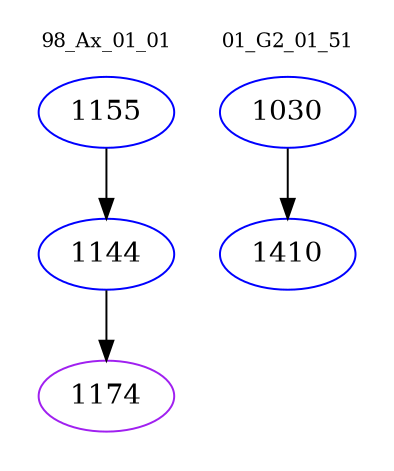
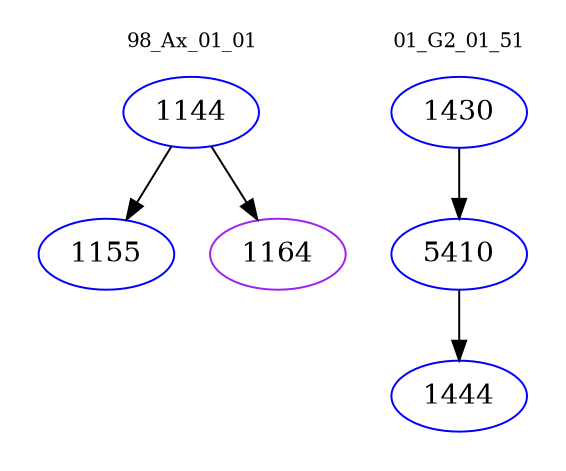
  digraph {
    node [color=blue]
    edge [color=black]
    n1 [label=1155]
    n2 [label=1144]
-   n3 [color=purple label=1174]
-   n4 [label=1030]
-   n5 [label=1410]
+   n3 [color=purple label=1164]
+   n4 [label=1430]
+   n5 [label=5410]
+   n6 [label=1444]
    subgraph cluster_1 {
      color=white
      fontsize=10
      label="98_Ax_01_01"
      n1
      n2
      n3
    }
    subgraph cluster_2 {
      color=white
      fontsize=10
      label="01_G2_01_51"
      n4
      n5
+     n6
    }
-   n1 -> n2
+   n2 -> n1
    n2 -> n3
    n4 -> n5
+   n5 -> n6
  }
